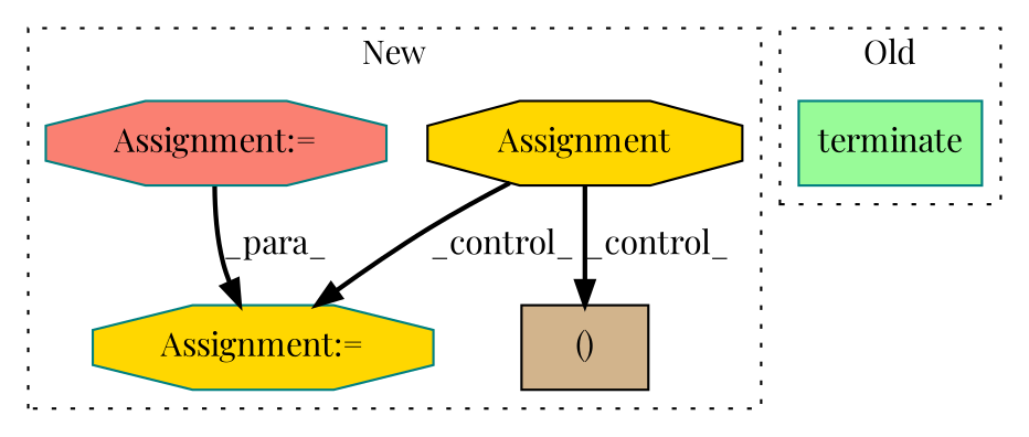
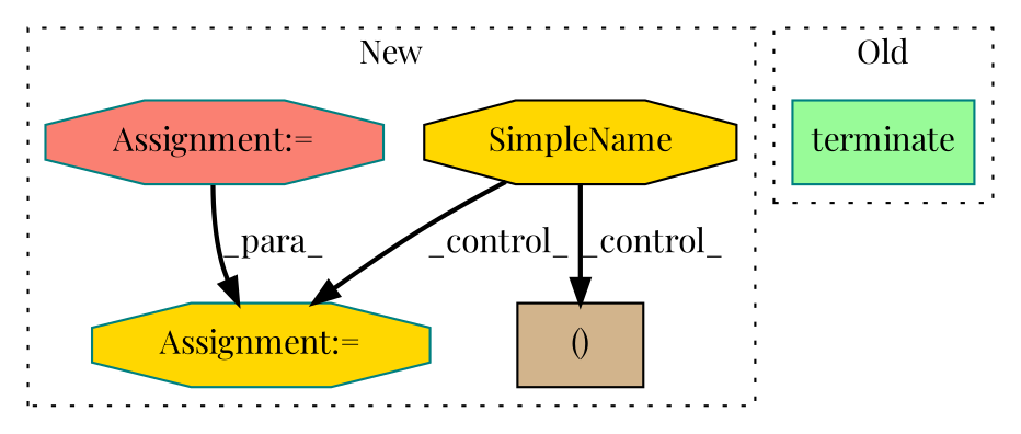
  digraph {
    fontname="Playfair Display"
    node [a=7 shape=octagon style=filled fillcolor=gold color=teal fontname="Playfair Display"]
    edge [style=bold fontname="Playfair Display"]
    n1 [a=106 l=19 label="()" s=3856 shape=box fillcolor=tan color=black]
-   n2 [a=42 label=Assignment color=black]
+   n2 [a=42 label=SimpleName color=black]
    n3 [l=2 label="Assignment:=" s=3875]
    n4 [l=6 label="Assignment:=" s=3464 fillcolor=salmon]
    n5 [a=32 l=11 label=terminate s=1463 shape=box fillcolor=palegreen]
    subgraph cluster_1 {
      label=New
      style=dotted
      n1
      n2
      n3
      n4
    }
    subgraph cluster_2 {
      label=Old
      style=dotted
      n5
    }
    n2 -> n1 [label=_control_]
    n2 -> n3 [label=_control_]
    n4 -> n3 [label=_para_]
  }
